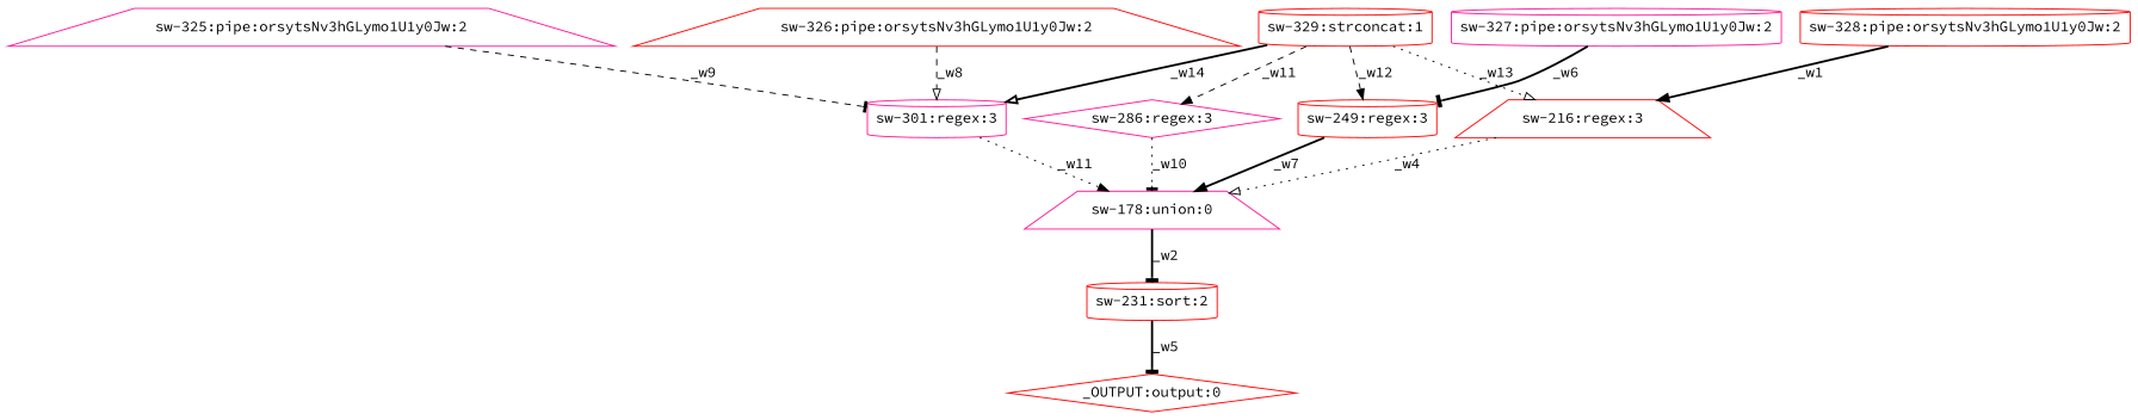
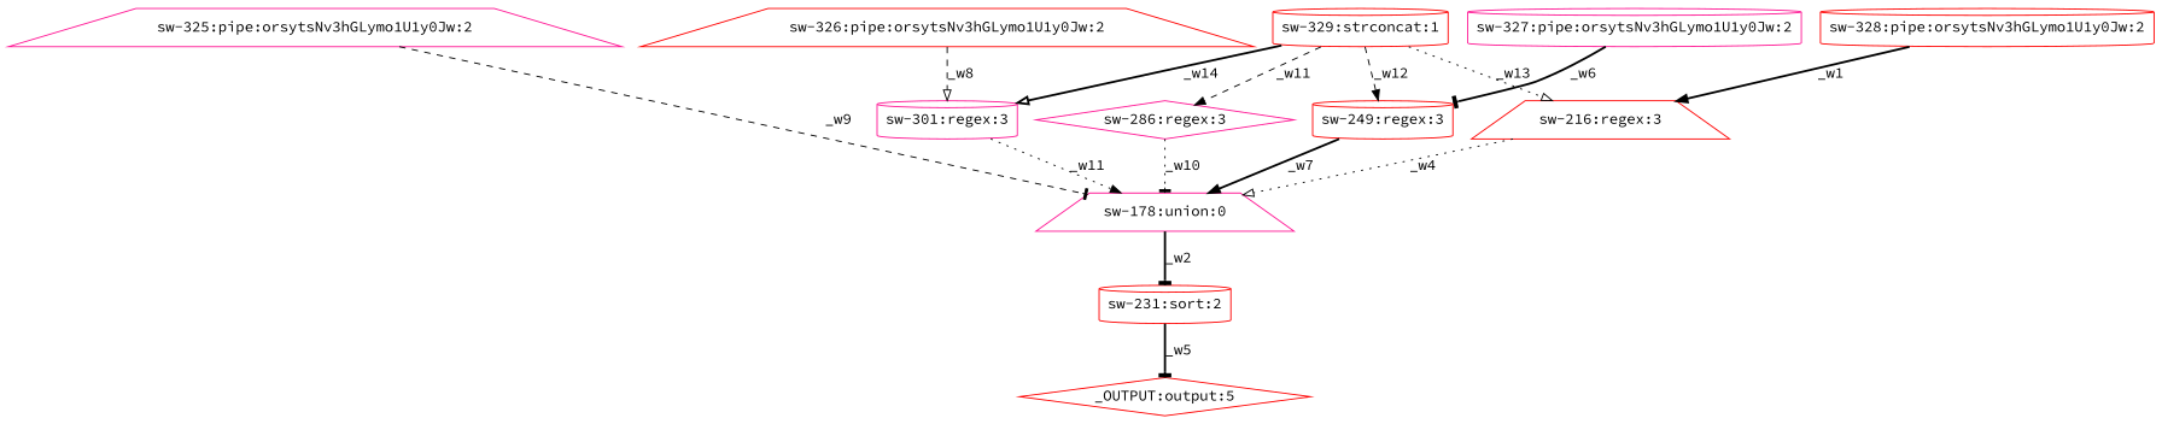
  digraph {
    fontname="Source Code Pro"
    node [color=red fontname="Source Code Pro" shape=cylinder]
    edge [arrowhead=normal fontname="Source Code Pro" style=bold]
-   n1 [label="_OUTPUT:output:0" shape=diamond]
+   n1 [label="_OUTPUT:output:5" shape=diamond]
    n2 [label="sw-326:pipe:orsytsNv3hGLymo1U1y0Jw:2" shape=trapezium]
    n3 [color=deeppink label="sw-301:regex:3"]
    n4 [color=deeppink label="sw-286:regex:3" shape=diamond]
    n5 [color=deeppink label="sw-178:union:0" shape=trapezium]
    n6 [color=deeppink label="sw-325:pipe:orsytsNv3hGLymo1U1y0Jw:2" shape=trapezium]
    n7 [label="sw-231:sort:2"]
    n8 [label="sw-249:regex:3"]
    n9 [label="sw-329:strconcat:1"]
    n10 [label="sw-216:regex:3" shape=trapezium]
    n11 [label="sw-328:pipe:orsytsNv3hGLymo1U1y0Jw:2"]
    n12 [color=deeppink label="sw-327:pipe:orsytsNv3hGLymo1U1y0Jw:2"]
    n2 -> n3 [arrowhead=onormal label=_w8 style=dashed]
    n3 -> n5 [label=_w11 style=dotted]
    n4 -> n5 [arrowhead=tee label=_w10 style=dotted]
    n5 -> n7 [arrowhead=tee label=_w2]
-   n6 -> n3 [arrowhead=tee label=_w9 style=dashed]
+   n6 -> n5 [arrowhead=tee label=_w9 style=dashed]
    n7 -> n1 [arrowhead=tee label=_w5]
    n8 -> n5 [label=_w7]
    n9 -> n3 [arrowhead=onormal label=_w14]
    n9 -> n4 [label=_w11 style=dashed]
    n9 -> n8 [label=_w12 style=dashed]
    n9 -> n10 [arrowhead=onormal label=_w13 style=dotted]
    n10 -> n5 [arrowhead=onormal label=_w4 style=dotted]
    n11 -> n10 [label=_w1]
    n12 -> n8 [arrowhead=tee label=_w6]
  }
